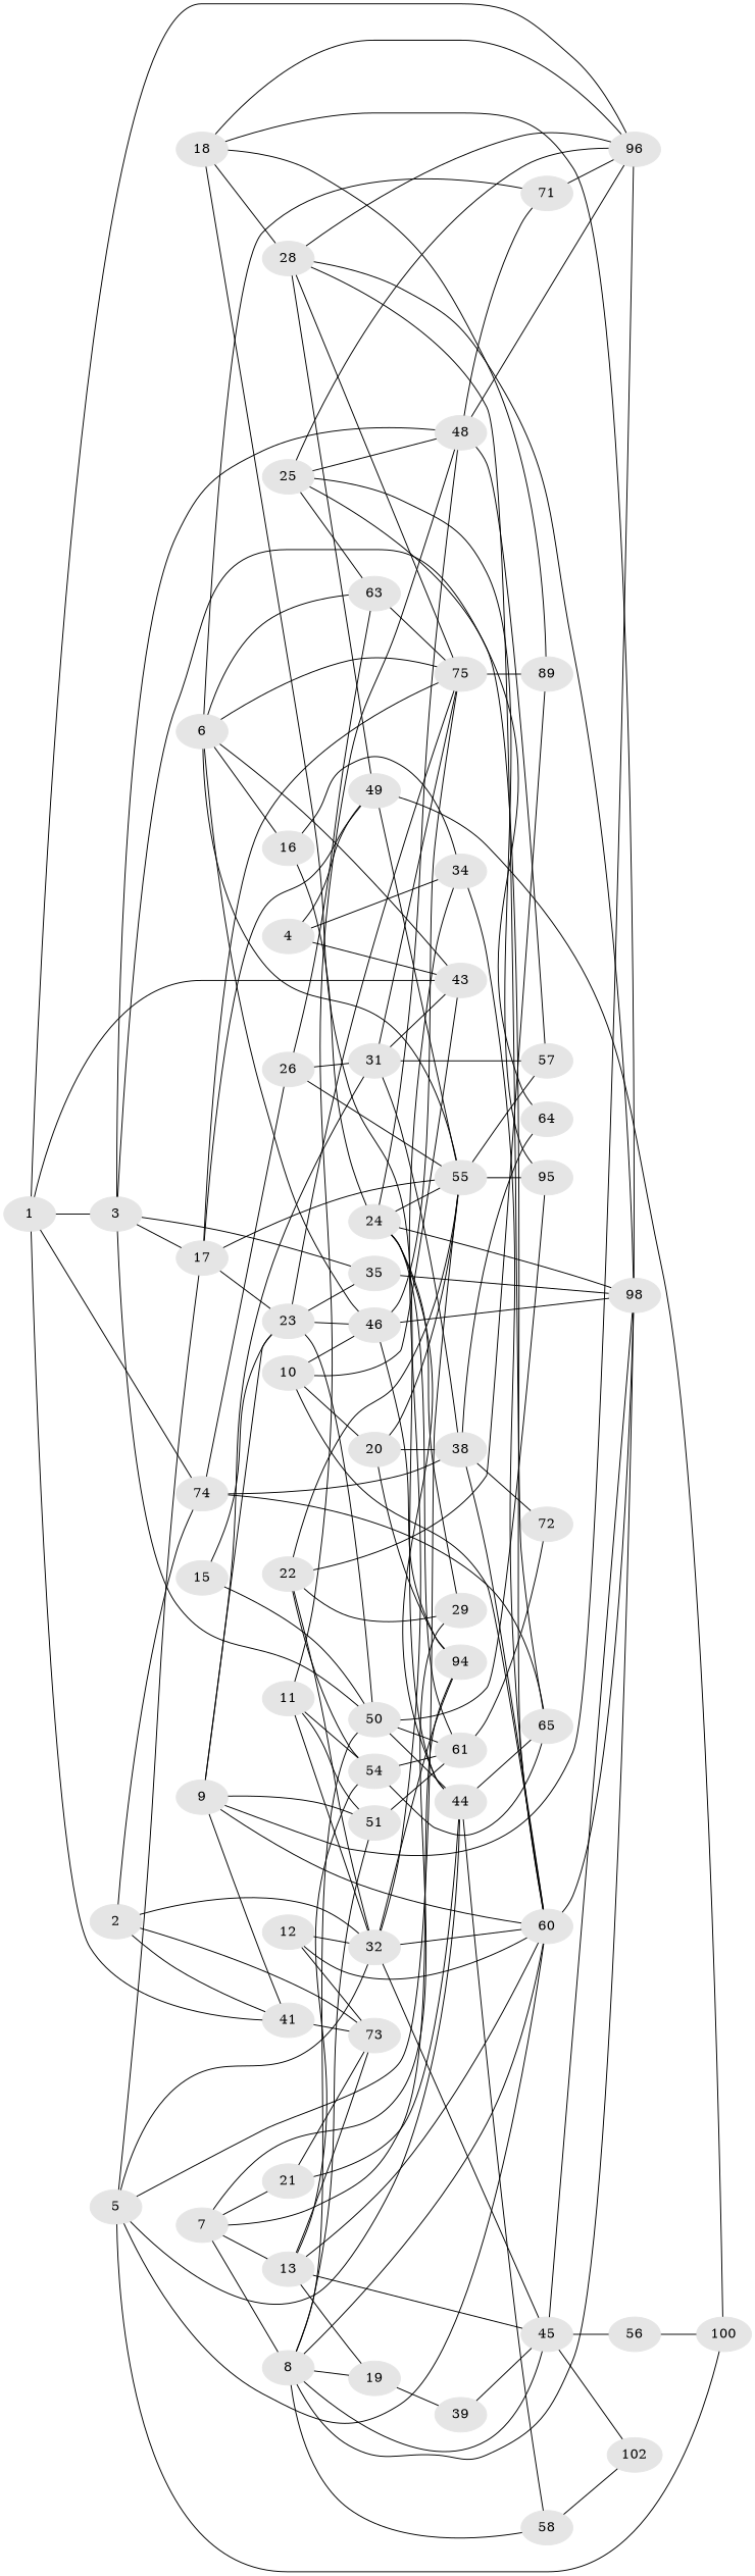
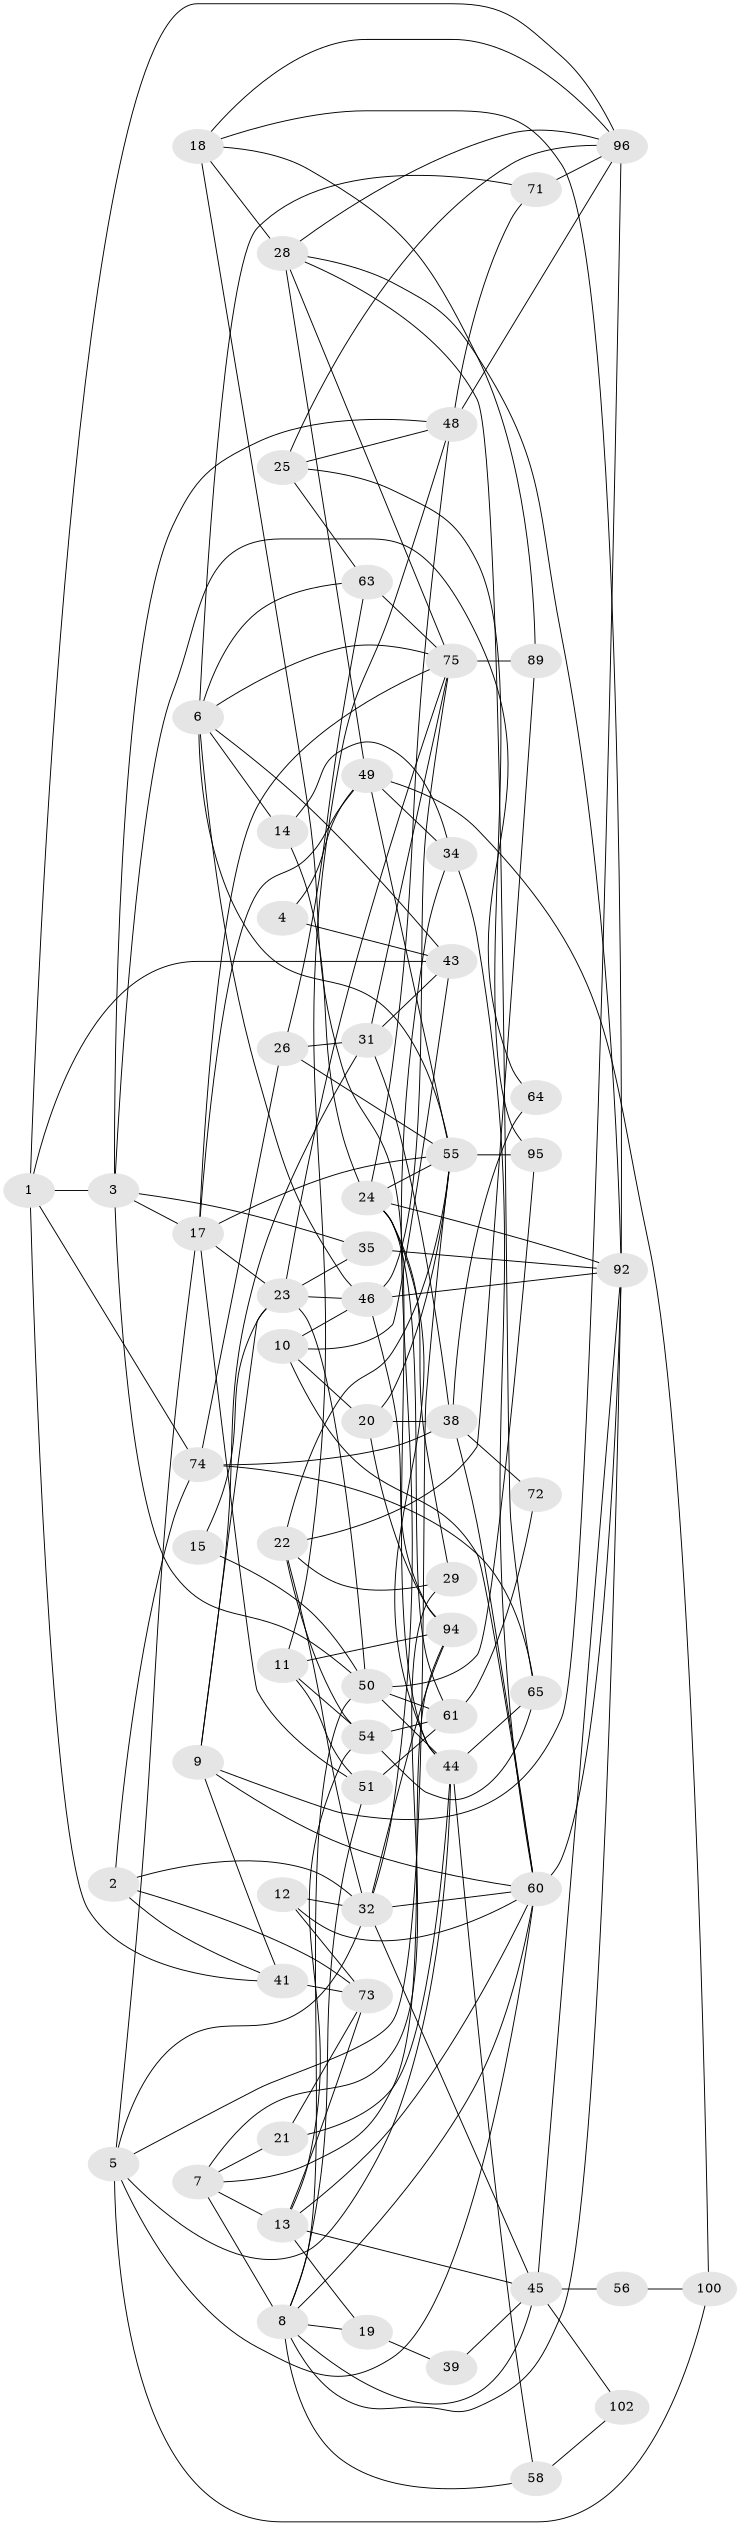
  graph {
    rankdir=LR
    node [color=gray90 style=filled]
    1 [super="+79"]
    3 [super="+85"]
    n3 [label=74]
    41 [super="+62"]
    43 [super="+84"]
    96 [super="+103"]
    17 [super="+66"]
    n8 [label=50 super="+67"]
    35 [super="+78"]
    48 [super="+70"]
    64
    26 [super="+52"]
    38 [super="+40"]
    65 [super="+80"]
    73
    2 [super="+42"]
    32 [super="+97"]
    34
    60 [super="+90"]
    94
    45 [super="+77"]
    49
    55 [super="+87"]
    75 [super="+92"]
    51
    23 [super="+53"]
    44 [super="+81"]
    61 [super="+82"]
    95
-   98 [super="+101"]
+   98 [super="+101" label=92]
    71
-   57
    4 [super="+74"]
    100
    5 [super="+99"]
    58
    6 [super="+83"]
-   16
+   16 [label=14]
    46 [super="+50"]
    63
    24 [super="+36"]
    89
    7 [super="+27"]
    8 [super="+88"]
    13 [super="+59"]
    21
    29
    19
    54
    39
    56
    102
    9
    31 [super="+37"]
    10 [super="+91"]
    20 [super="+93"]
    11 [super="+68"]
    12 [super="+86"]
    72
    15
    18 [super="+47"]
    28 [super="+33"]
    22 [super="+69"]
    25 [super="+76"]
    1 -- 3 [weight=2]
    1 -- n3
    1 -- 41
    1 -- 43
    1 -- 96
    3 -- 17
    3 -- n8
    3 -- 35
    3 -- 48
    3 -- 64
    n3 -- 26
    n3 -- 38
    n3 -- 65
    41 -- 73
    17 -- 49 [weight=2]
    17 -- 55
    17 -- 75
-   9 -- 51
+   17 -- 51
    17 -- 23
    n8 -- 44
    n8 -- 61
    n8 -- 95
    35 -- 98
    48 -- 96
    48 -- 71
-   48 -- 57
    26 -- 55
    26 -- 63
    26 -- 31
    38 -- 64
    38 -- 60
    38 -- 72
    2 -- n3
    2 -- 41
    2 -- 73
    2 -- 32
    32 -- 34
    32 -- 60
    32 -- 94
    32 -- 45
    34 -- 60
    60 -- 98
    45 -- 98 [weight=2]
    45 -- 56
    45 -- 102
    49 -- 55
    49 -- 100
    55 -- 95
-   55 -- 57
    75 -- 89
    51 -- 61
    23 -- n8
    23 -- 35
    23 -- 75
    23 -- 46
    44 -- 65
    44 -- 58
    61 -- 72
    71 -- 96
    4 -- 43
-   4 -- 34 [weight=2]
+   49 -- 34 [weight=2]
    4 -- 49
    5 -- 17
    5 -- 32
    5 -- 60
    5 -- 55
    5 -- 44
    5 -- 100
    58 -- 102
    6 -- 43
    6 -- 55
    6 -- 75
    6 -- 71
    6 -- 16
    6 -- 46
    6 -- 63
    16 -- 34
    16 -- 24
    46 -- 94
    46 -- 75
    46 -- 98
    63 -- 75
    24 -- 48
    24 -- 55
    24 -- 44
    24 -- 61
    24 -- 98
    24 -- 29
    7 -- 94
    7 -- 8
    7 -- 13
    7 -- 21
    7 -- 29
    8 -- n8
    8 -- 60
    8 -- 45
    8 -- 51
    8 -- 98
    8 -- 58
    8 -- 19
    13 -- 73 [weight=2]
    13 -- 60
    13 -- 45
    13 -- 19
    13 -- 54
    21 -- 73
    21 -- 44
    19 -- 39
    54 -- 65
    54 -- 61
    39 -- 45
    56 -- 100
    9 -- 41
    9 -- 96
    9 -- 60
    9 -- 23
    9 -- 31
    31 -- 43
    31 -- 38
    31 -- 75
-   31 -- 57
    10 -- 43
    10 -- 60
    10 -- 46 [weight=2]
    10 -- 20
    20 -- 38
    20 -- 94
    20 -- 55
    11 -- 48
-   11 -- 32
+   11 -- 94
    11 -- 51
    11 -- 54
    12 -- 73
    12 -- 32
    12 -- 60
    15 -- n8
    15 -- 23
    18 -- 96
    18 -- 44
    18 -- 98
    18 -- 89
    18 -- 28
    28 -- 96
    28 -- 65
    28 -- 49
    28 -- 75
    28 -- 98 [weight=2]
    22 -- 32
    22 -- 55
    22 -- 89
    22 -- 29
    22 -- 54
    25 -- 96
    25 -- 48
-   25 -- 60
    25 -- 95
    25 -- 63
  }
